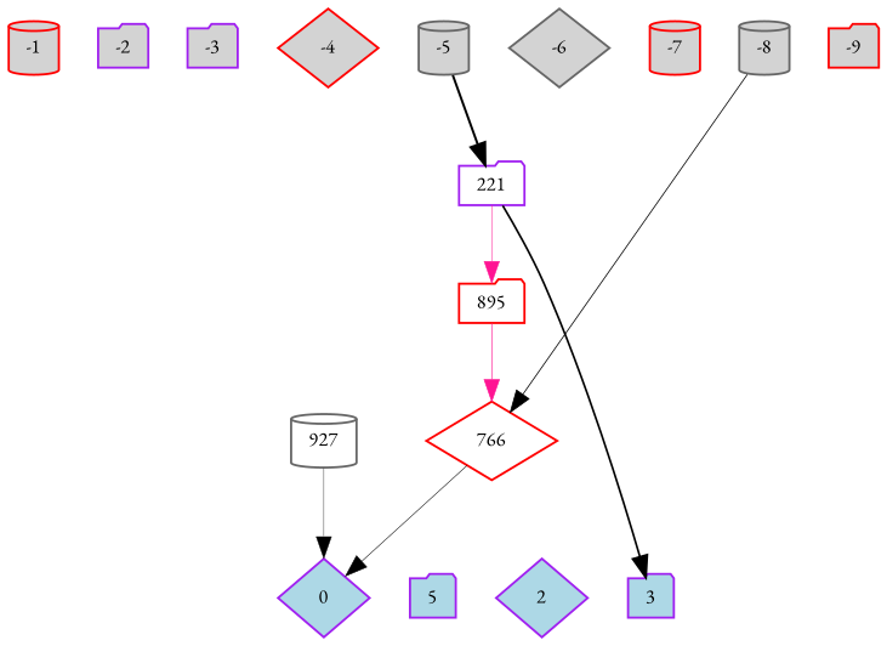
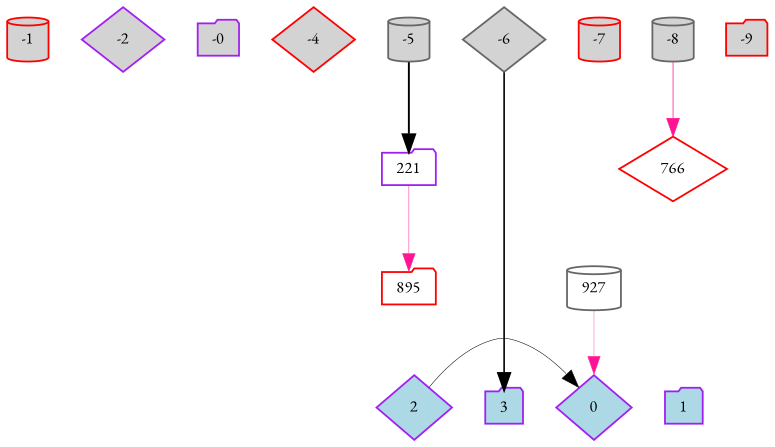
  digraph {
    fontname="EB Garamond"
    node [color=purple fillcolor=lightgray fontname="EB Garamond" fontsize=9 shape=diamond style=filled]
    edge [fontname="EB Garamond" style=invis]
    -1 [color=red height=0.2 shape=cylinder width=0.2]
-   -2 [height=0.2 shape=folder width=0.2]
-   -3 [height=0.2 shape=folder width=0.2]
+   -2 [height=0.2 width=0.2]
+   -3 [height=0.2 shape=folder width=0.2 label=-0]
    -4 [color=red height=0.2 width=0.2]
    -5 [color=gray40 height=0.2 shape=cylinder width=0.2]
    -6 [color=gray40 height=0.2 width=0.2]
    -7 [color=red height=0.2 shape=cylinder width=0.2]
    -8 [color=gray40 height=0.2 shape=cylinder width=0.2]
    -9 [color=red height=0.2 shape=folder width=0.2]
    0 [fillcolor=lightblue height=0.2 width=0.2]
-   1 [fillcolor=lightblue height=0.2 shape=folder width=0.2 label=5]
+   1 [fillcolor=lightblue height=0.2 shape=folder width=0.2]
    2 [fillcolor=lightblue height=0.2 width=0.2]
    3 [fillcolor=lightblue height=0.2 shape=folder width=0.2]
    221 [fillcolor=white height=0.2 shape=folder width=0.2]
    766 [color=red fillcolor=white height=0.2 width=0.2]
    895 [color=red fillcolor=white height=0.2 shape=folder width=0.2]
    927 [color=gray40 fillcolor=white height=0.2 shape=cylinder width=0.2]
    subgraph sub_1 {
      rank=source
      -1
      -2
      -3
      -4
      -5
      -6
      -7
      -8
      -9
    }
    subgraph sub_2 {
      rank=sink
      0
      1
      2
      3
    }
    -1 -> -2
    -2 -> -3
    -3 -> -4
    -4 -> -5
    -5 -> -6
    -5 -> 221 [color=black penwidth=1.0711732191937746 style=solid]
    -6 -> -7
    -7 -> -8
    -8 -> -9
-   -8 -> 766 [color=black penwidth=0.4187330853727914 style=solid]
+   -8 -> 766 [color=deeppink penwidth=0.4187330853727914 style=solid]
    0 -> 1
    1 -> 2
    2 -> 3
-   221 -> 3 [color=black penwidth=0.9009094410924253 style=solid]
+   -6 -> 3 [color=black penwidth=0.9009094410924253 style=solid]
    221 -> 895 [color=deeppink penwidth=0.26587942021157795 style=solid]
-   766 -> 0 [color=black penwidth=0.2903676539607204 style=solid]
-   895 -> 766 [color=deeppink penwidth=0.35068833845122127 style=solid]
-   927 -> 0 [color=black penwidth=0.19651361521988353 style=solid]
+   2 -> 0 [color=black penwidth=0.2903676539607204 style=solid]
+   927 -> 0 [color=deeppink penwidth=0.19651361521988353 style=solid]
  }
